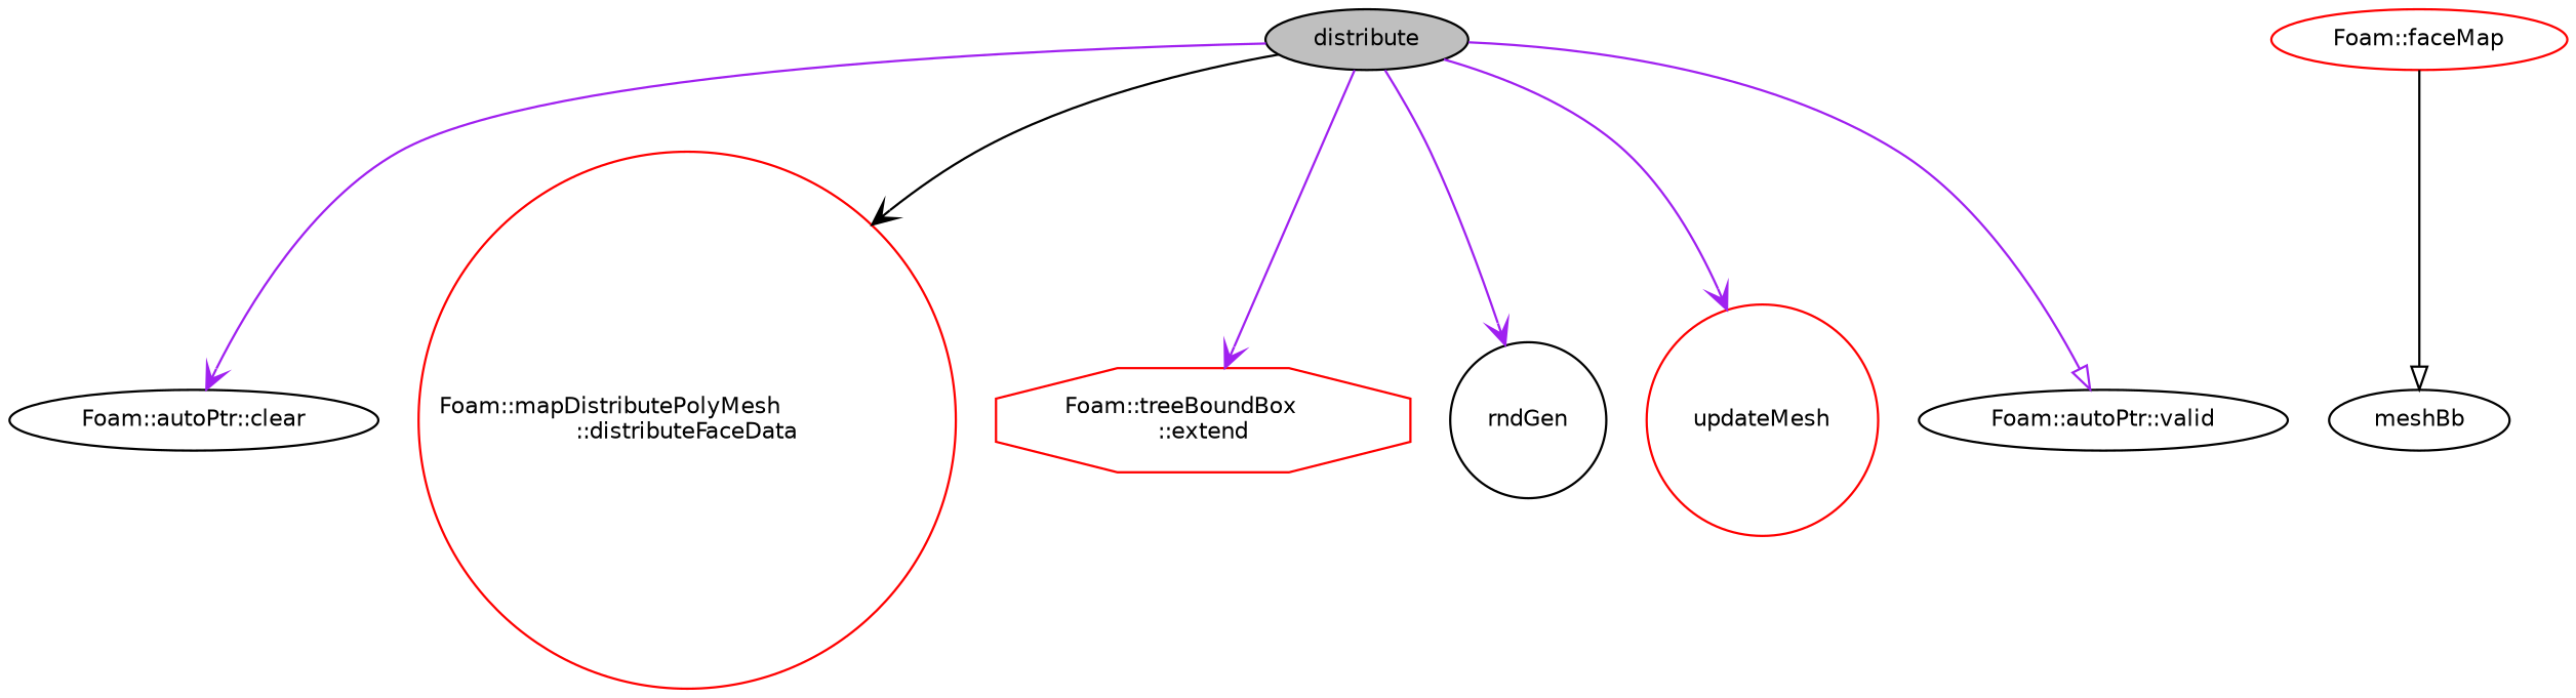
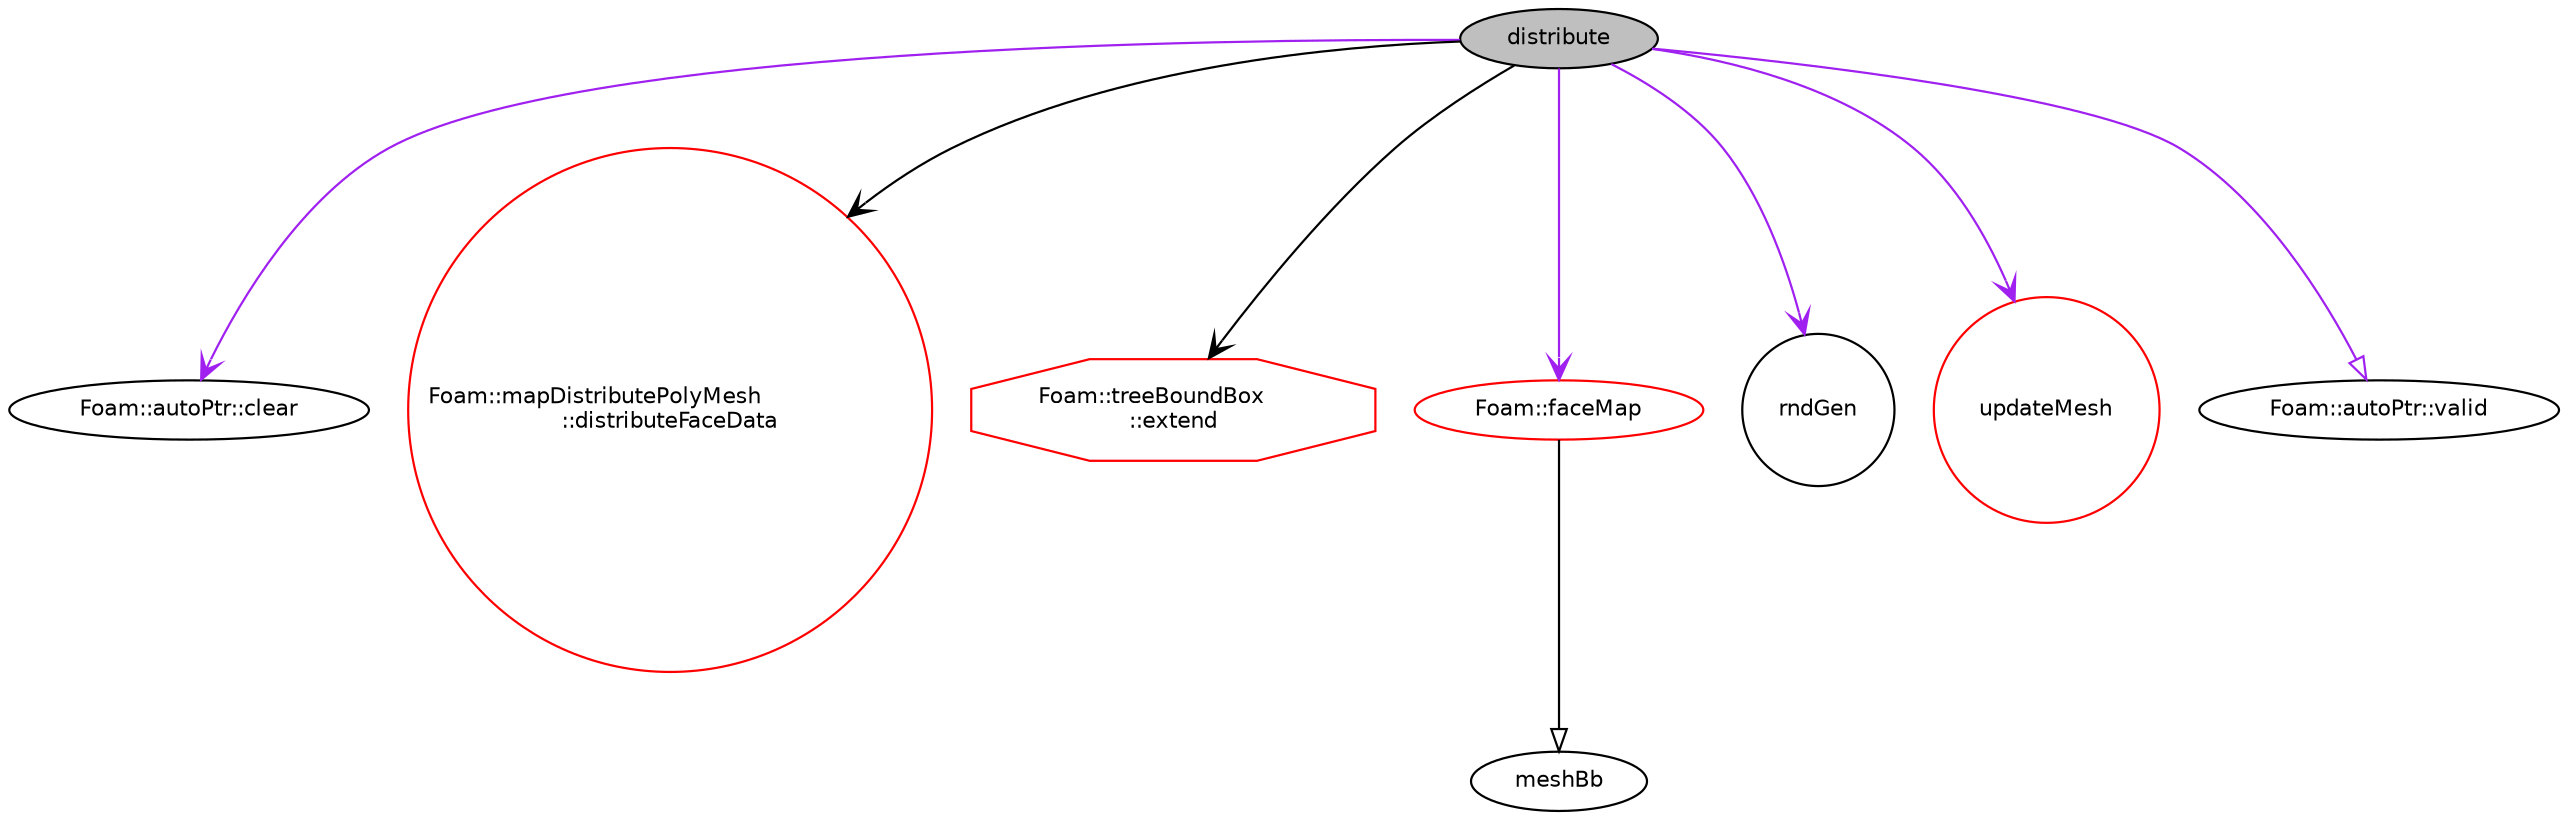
  digraph {
    rankdir=TB
    node [color=black fontname=Helvetica fontsize=10 shape=ellipse]
    edge [arrowhead=vee color=purple fontname=Helvetica fontsize=10 labelfontname=Helvetica labelfontsize=10 style=solid]
    n1 [fillcolor=grey75 fontcolor=black height=0.2 label=distribute style=filled width=0.4]
    n2 [height=0.2 label="Foam::autoPtr::clear" width=0.4]
    n3 [color=red height=0.2 label="Foam::mapDistributePolyMesh\l::distributeFaceData" shape=circle width=0.4]
    n4 [color=red height=0.2 label="Foam::treeBoundBox\l::extend" shape=octagon width=0.4]
    n5 [color=red height=0.2 label="Foam::faceMap" width=0.4]
    n6 [height=0.2 label=rndGen shape=circle width=0.4]
    n7 [color=red height=0.2 label=updateMesh shape=circle width=0.4]
    n8 [height=0.2 label="Foam::autoPtr::valid" width=0.4]
    n9 [height=0.2 label=meshBb width=0.4]
    n1 -> n2
    n1 -> n3 [color=black]
-   n1 -> n4
+   n1 -> n4 [color=black]
+   n1 -> n5
    n1 -> n6
    n1 -> n7
    n1 -> n8 [arrowhead=onormal]
    n5 -> n9 [arrowhead=onormal color=black]
  }
